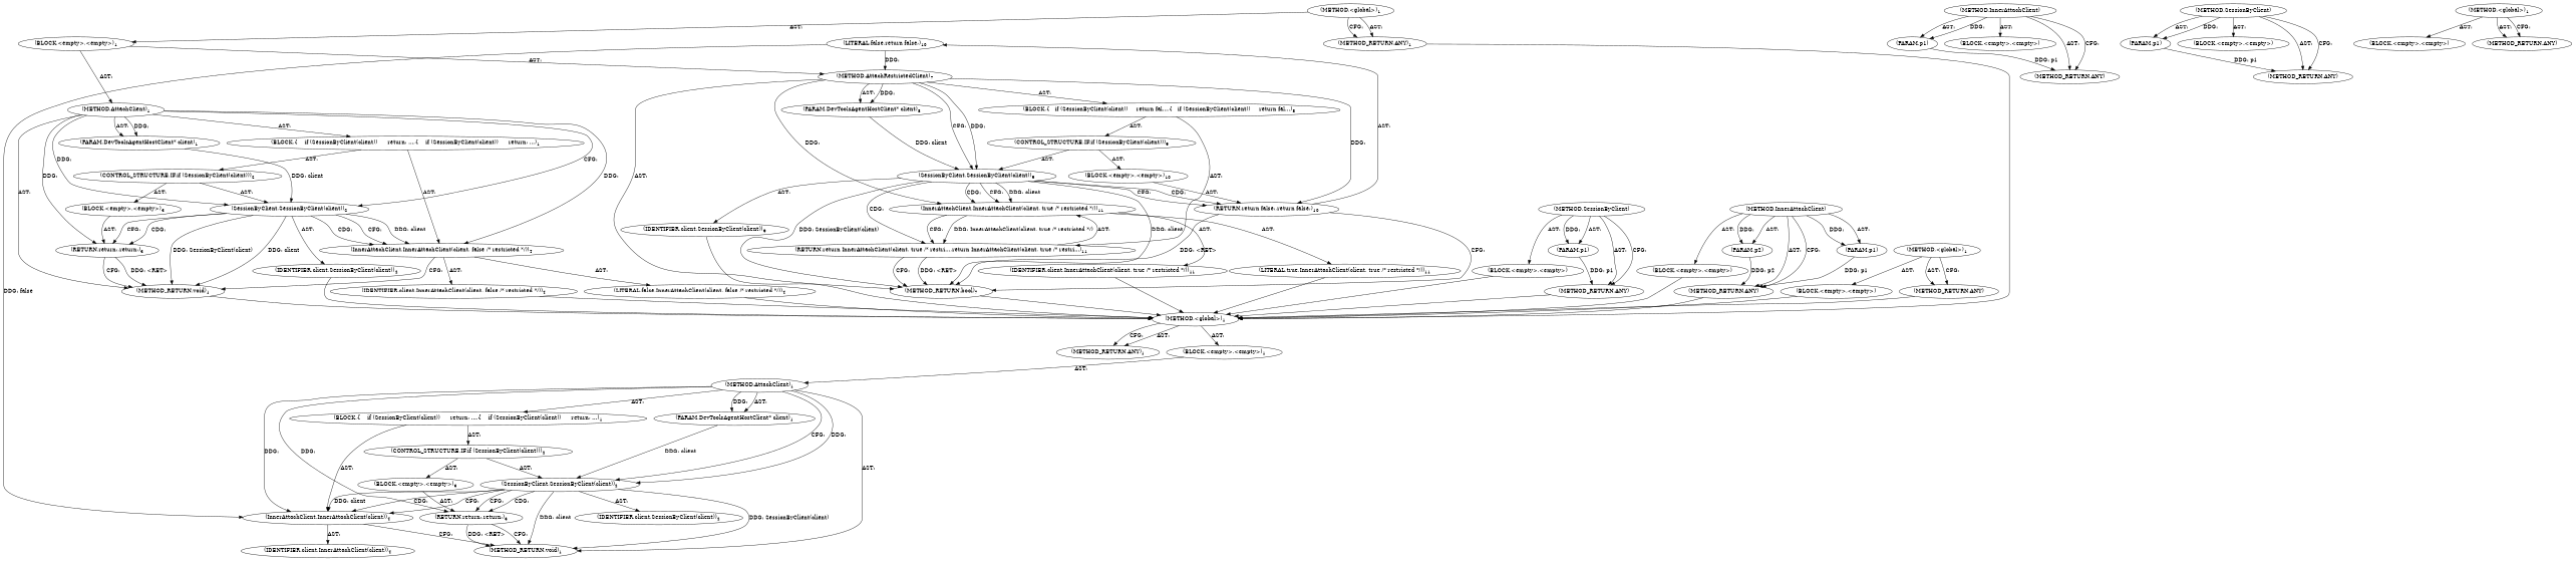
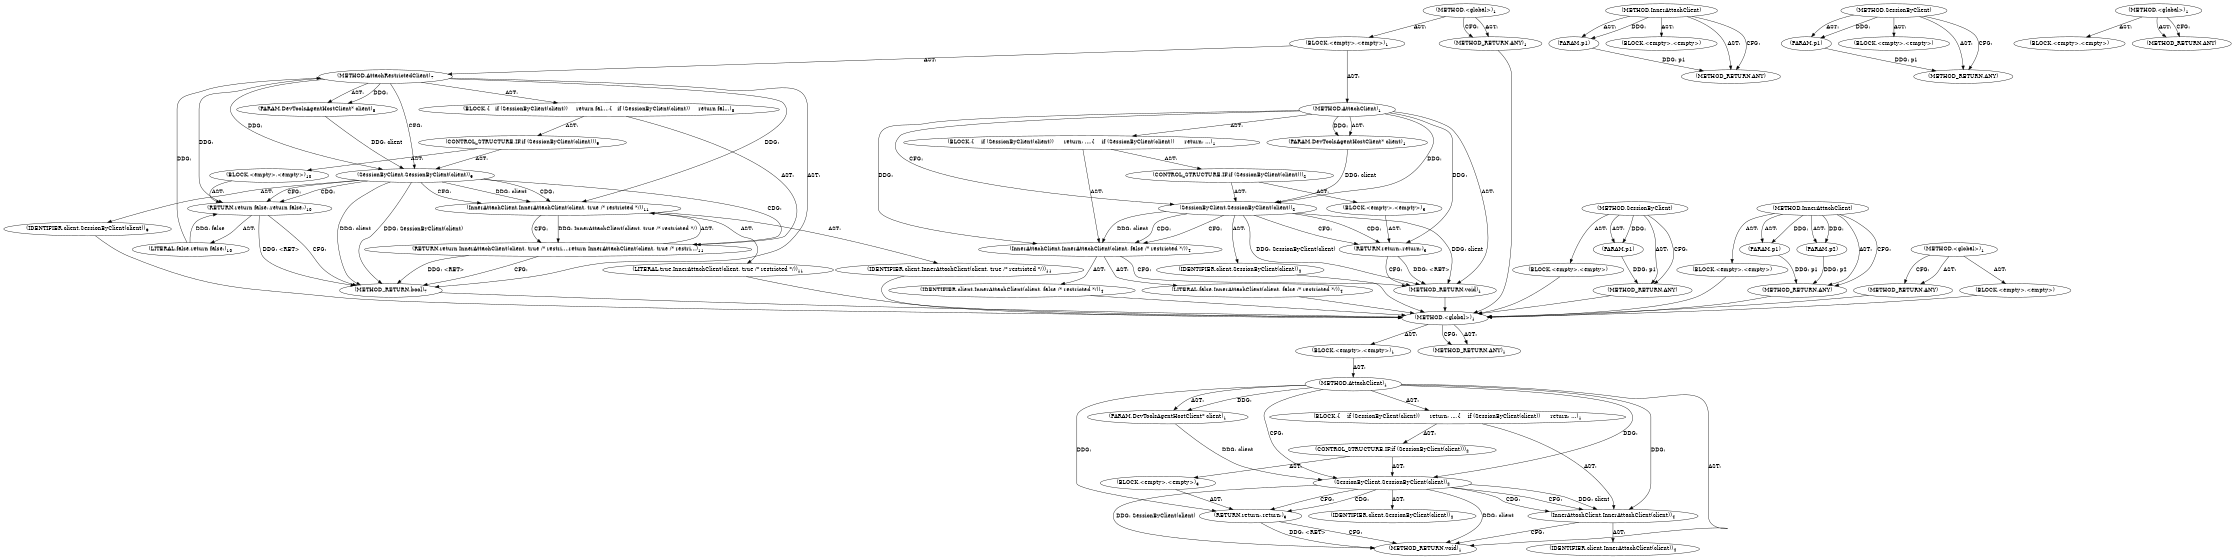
  digraph {
    n1 [label=<(METHOD,&lt;global&gt;)<SUB>1</SUB>>]
    n2 [label=<(BLOCK,&lt;empty&gt;,&lt;empty&gt;)<SUB>1</SUB>>]
    n3 [label=<(METHOD_RETURN,ANY)<SUB>1</SUB>>]
    n4 [label=<(METHOD,AttachClient)<SUB>1</SUB>>]
    n5 [label=<(PARAM,DevToolsAgentHostClient* client)<SUB>1</SUB>>]
    n6 [label=<(BLOCK,{    if (SessionByClient(client))      return; ...,{    if (SessionByClient(client))      return; ...)<SUB>1</SUB>>]
    n7 [label=<(SessionByClient,SessionByClient(client))<SUB>2</SUB>>]
    n8 [label=<(RETURN,return;,return;)<SUB>3</SUB>>]
    n9 [label=<(InnerAttachClient,InnerAttachClient(client))<SUB>4</SUB>>]
    n10 [label=<(METHOD_RETURN,void)<SUB>1</SUB>>]
    n11 [label=<(CONTROL_STRUCTURE,IF,if (SessionByClient(client)))<SUB>2</SUB>>]
    n12 [label=<(IDENTIFIER,client,SessionByClient(client))<SUB>2</SUB>>]
    n13 [label=<(IDENTIFIER,client,InnerAttachClient(client))<SUB>4</SUB>>]
    n14 [label=<(BLOCK,&lt;empty&gt;,&lt;empty&gt;)<SUB>3</SUB>>]
    n15 [label=<(METHOD,InnerAttachClient)>]
    n16 [label=<(PARAM,p1)>]
    n17 [label=<(BLOCK,&lt;empty&gt;,&lt;empty&gt;)>]
    n18 [label=<(METHOD_RETURN,ANY)>]
    n19 [label=<(METHOD,SessionByClient)>]
    n20 [label=<(PARAM,p1)>]
    n21 [label=<(BLOCK,&lt;empty&gt;,&lt;empty&gt;)>]
    n22 [label=<(METHOD_RETURN,ANY)>]
    n23 [label=<(METHOD,&lt;global&gt;)<SUB>1</SUB>>]
    n24 [label=<(BLOCK,&lt;empty&gt;,&lt;empty&gt;)>]
    n25 [label=<(METHOD_RETURN,ANY)>]
    n26 [label=<(METHOD,&lt;global&gt;)<SUB>1</SUB>>]
    n27 [label=<(BLOCK,&lt;empty&gt;,&lt;empty&gt;)<SUB>1</SUB>>]
    n28 [label=<(METHOD_RETURN,ANY)<SUB>1</SUB>>]
    n29 [label=<(METHOD,AttachClient)<SUB>1</SUB>>]
    n30 [label=<(METHOD,AttachRestrictedClient)<SUB>7</SUB>>]
    n31 [label=<(PARAM,DevToolsAgentHostClient* client)<SUB>1</SUB>>]
    n32 [label=<(BLOCK,{    if (SessionByClient(client))      return; ...,{    if (SessionByClient(client))      return; ...)<SUB>1</SUB>>]
    n33 [label=<(SessionByClient,SessionByClient(client))<SUB>2</SUB>>]
    n34 [label=<(RETURN,return;,return;)<SUB>3</SUB>>]
    n35 [label=<(InnerAttachClient,InnerAttachClient(client, false /* restricted */))<SUB>4</SUB>>]
    n36 [label=<(METHOD_RETURN,void)<SUB>1</SUB>>]
    n37 [label=<(PARAM,DevToolsAgentHostClient* client)<SUB>8</SUB>>]
    n38 [label=<(BLOCK,{   if (SessionByClient(client))     return fal...,{   if (SessionByClient(client))     return fal...)<SUB>8</SUB>>]
    n39 [label=<(SessionByClient,SessionByClient(client))<SUB>9</SUB>>]
    n40 [label=<(RETURN,return false;,return false;)<SUB>10</SUB>>]
    n41 [label=<(InnerAttachClient,InnerAttachClient(client, true /* restricted */))<SUB>11</SUB>>]
    n42 [label=<(METHOD_RETURN,bool)<SUB>7</SUB>>]
    n43 [label=<(CONTROL_STRUCTURE,IF,if (SessionByClient(client)))<SUB>2</SUB>>]
    n44 [label=<(IDENTIFIER,client,SessionByClient(client))<SUB>2</SUB>>]
    n45 [label=<(IDENTIFIER,client,InnerAttachClient(client, false /* restricted */))<SUB>4</SUB>>]
    n46 [label=<(LITERAL,false,InnerAttachClient(client, false /* restricted */))<SUB>4</SUB>>]
    n47 [label=<(BLOCK,&lt;empty&gt;,&lt;empty&gt;)<SUB>3</SUB>>]
    n48 [label=<(CONTROL_STRUCTURE,IF,if (SessionByClient(client)))<SUB>9</SUB>>]
    n49 [label=<(RETURN,return InnerAttachClient(client, true /* restri...,return InnerAttachClient(client, true /* restri...)<SUB>11</SUB>>]
    n50 [label=<(IDENTIFIER,client,SessionByClient(client))<SUB>9</SUB>>]
    n51 [label=<(LITERAL,false,return false;)<SUB>10</SUB>>]
    n52 [label=<(IDENTIFIER,client,InnerAttachClient(client, true /* restricted */))<SUB>11</SUB>>]
    n53 [label=<(LITERAL,true,InnerAttachClient(client, true /* restricted */))<SUB>11</SUB>>]
    n54 [label=<(BLOCK,&lt;empty&gt;,&lt;empty&gt;)<SUB>10</SUB>>]
    n55 [label=<(METHOD,SessionByClient)>]
    n56 [label=<(PARAM,p1)>]
    n57 [label=<(BLOCK,&lt;empty&gt;,&lt;empty&gt;)>]
    n58 [label=<(METHOD_RETURN,ANY)>]
    n59 [label=<(METHOD,InnerAttachClient)>]
    n60 [label=<(PARAM,p1)>]
    n61 [label=<(PARAM,p2)>]
    n62 [label=<(BLOCK,&lt;empty&gt;,&lt;empty&gt;)>]
    n63 [label=<(METHOD_RETURN,ANY)>]
    n64 [label=<(METHOD,&lt;global&gt;)<SUB>1</SUB>>]
    n65 [label=<(BLOCK,&lt;empty&gt;,&lt;empty&gt;)>]
    n66 [label=<(METHOD_RETURN,ANY)>]
    n1 -> n2 [label="AST: "]
    n1 -> n3 [label="AST: "]
    n1 -> n3 [label="CFG: "]
    n2 -> n4 [label="AST: "]
    n4 -> n5 [label="AST: "]
    n4 -> n5 [label="DDG: "]
    n4 -> n6 [label="AST: "]
    n4 -> n7 [label="CFG: "]
    n4 -> n7 [label="DDG: "]
    n4 -> n8 [label="DDG: "]
    n4 -> n9 [label="DDG: "]
    n4 -> n10 [label="AST: "]
    n5 -> n7 [label="DDG: client"]
    n6 -> n9 [label="AST: "]
    n6 -> n11 [label="AST: "]
    n7 -> n8 [label="CFG: "]
    n7 -> n8 [label="CDG: "]
    n7 -> n9 [label="CFG: "]
    n7 -> n9 [label="DDG: client"]
    n7 -> n9 [label="CDG: "]
    n7 -> n10 [label="DDG: client"]
    n7 -> n10 [label="DDG: SessionByClient(client)"]
    n7 -> n12 [label="AST: "]
    n8 -> n10 [label="CFG: "]
    n8 -> n10 [label="DDG: &lt;RET&gt;"]
    n9 -> n10 [label="CFG: "]
    n9 -> n13 [label="AST: "]
    n11 -> n7 [label="AST: "]
    n11 -> n14 [label="AST: "]
    n14 -> n8 [label="AST: "]
    n15 -> n16 [label="AST: "]
    n15 -> n16 [label="DDG: "]
    n15 -> n17 [label="AST: "]
    n15 -> n18 [label="AST: "]
    n15 -> n18 [label="CFG: "]
    n16 -> n18 [label="DDG: p1"]
    n19 -> n20 [label="AST: "]
    n19 -> n20 [label="DDG: "]
    n19 -> n21 [label="AST: "]
    n19 -> n22 [label="AST: "]
    n19 -> n22 [label="CFG: "]
    n20 -> n22 [label="DDG: p1"]
    n23 -> n24 [label="AST: "]
    n23 -> n25 [label="AST: "]
    n23 -> n25 [label="CFG: "]
    n26 -> n27 [label="AST: "]
    n26 -> n28 [label="AST: "]
    n26 -> n28 [label="CFG: "]
    n27 -> n29 [label="AST: "]
    n27 -> n30 [label="AST: "]
    n28 -> n1
    n29 -> n31 [label="AST: "]
    n29 -> n31 [label="DDG: "]
    n29 -> n32 [label="AST: "]
    n29 -> n33 [label="CFG: "]
    n29 -> n33 [label="DDG: "]
    n29 -> n34 [label="DDG: "]
    n29 -> n35 [label="DDG: "]
    n29 -> n36 [label="AST: "]
    n30 -> n37 [label="AST: "]
    n30 -> n37 [label="DDG: "]
    n30 -> n38 [label="AST: "]
    n30 -> n39 [label="CFG: "]
    n30 -> n39 [label="DDG: "]
    n30 -> n40 [label="DDG: "]
    n30 -> n41 [label="DDG: "]
    n30 -> n42 [label="AST: "]
    n31 -> n33 [label="DDG: client"]
    n32 -> n35 [label="AST: "]
    n32 -> n43 [label="AST: "]
    n33 -> n34 [label="CFG: "]
    n33 -> n34 [label="CDG: "]
    n33 -> n35 [label="CFG: "]
    n33 -> n35 [label="DDG: client"]
    n33 -> n35 [label="CDG: "]
    n33 -> n36 [label="DDG: client"]
    n33 -> n36 [label="DDG: SessionByClient(client)"]
    n33 -> n44 [label="AST: "]
    n34 -> n36 [label="CFG: "]
    n34 -> n36 [label="DDG: &lt;RET&gt;"]
    n35 -> n36 [label="CFG: "]
    n35 -> n45 [label="AST: "]
    n35 -> n46 [label="AST: "]
    n36 -> n1
    n37 -> n39 [label="DDG: client"]
    n38 -> n48 [label="AST: "]
    n38 -> n49 [label="AST: "]
    n39 -> n40 [label="CFG: "]
    n39 -> n40 [label="CDG: "]
    n39 -> n41 [label="CFG: "]
    n39 -> n41 [label="DDG: client"]
    n39 -> n41 [label="CDG: "]
    n39 -> n42 [label="DDG: client"]
    n39 -> n42 [label="DDG: SessionByClient(client)"]
    n39 -> n49 [label="CDG: "]
    n39 -> n50 [label="AST: "]
    n40 -> n42 [label="CFG: "]
    n40 -> n42 [label="DDG: &lt;RET&gt;"]
    n40 -> n51 [label="AST: "]
    n41 -> n49 [label="CFG: "]
    n41 -> n49 [label="DDG: InnerAttachClient(client, true /* restricted */)"]
    n41 -> n52 [label="AST: "]
    n41 -> n53 [label="AST: "]
    n42 -> n1
    n43 -> n33 [label="AST: "]
    n43 -> n47 [label="AST: "]
    n44 -> n1
    n45 -> n1
    n46 -> n1
    n47 -> n34 [label="AST: "]
    n48 -> n39 [label="AST: "]
    n48 -> n54 [label="AST: "]
    n49 -> n41 [label="AST: "]
    n49 -> n42 [label="CFG: "]
    n49 -> n42 [label="DDG: &lt;RET&gt;"]
    n50 -> n1
    n51 -> n30 [label="DDG: "]
-   n51 -> n9 [label="DDG: false"]
+   n51 -> n40 [label="DDG: false"]
    n52 -> n1
    n53 -> n1
    n54 -> n40 [label="AST: "]
    n55 -> n56 [label="AST: "]
    n55 -> n56 [label="DDG: "]
    n55 -> n57 [label="AST: "]
    n55 -> n58 [label="AST: "]
    n55 -> n58 [label="CFG: "]
    n56 -> n58 [label="DDG: p1"]
    n57 -> n1
    n58 -> n1
    n59 -> n60 [label="AST: "]
    n59 -> n60 [label="DDG: "]
    n59 -> n61 [label="AST: "]
    n59 -> n61 [label="DDG: "]
    n59 -> n62 [label="AST: "]
    n59 -> n63 [label="AST: "]
    n59 -> n63 [label="CFG: "]
    n60 -> n63 [label="DDG: p1"]
    n61 -> n63 [label="DDG: p2"]
    n62 -> n1
    n63 -> n1
    n64 -> n65 [label="AST: "]
    n64 -> n66 [label="AST: "]
    n64 -> n66 [label="CFG: "]
    n65 -> n1
    n66 -> n1
  }
